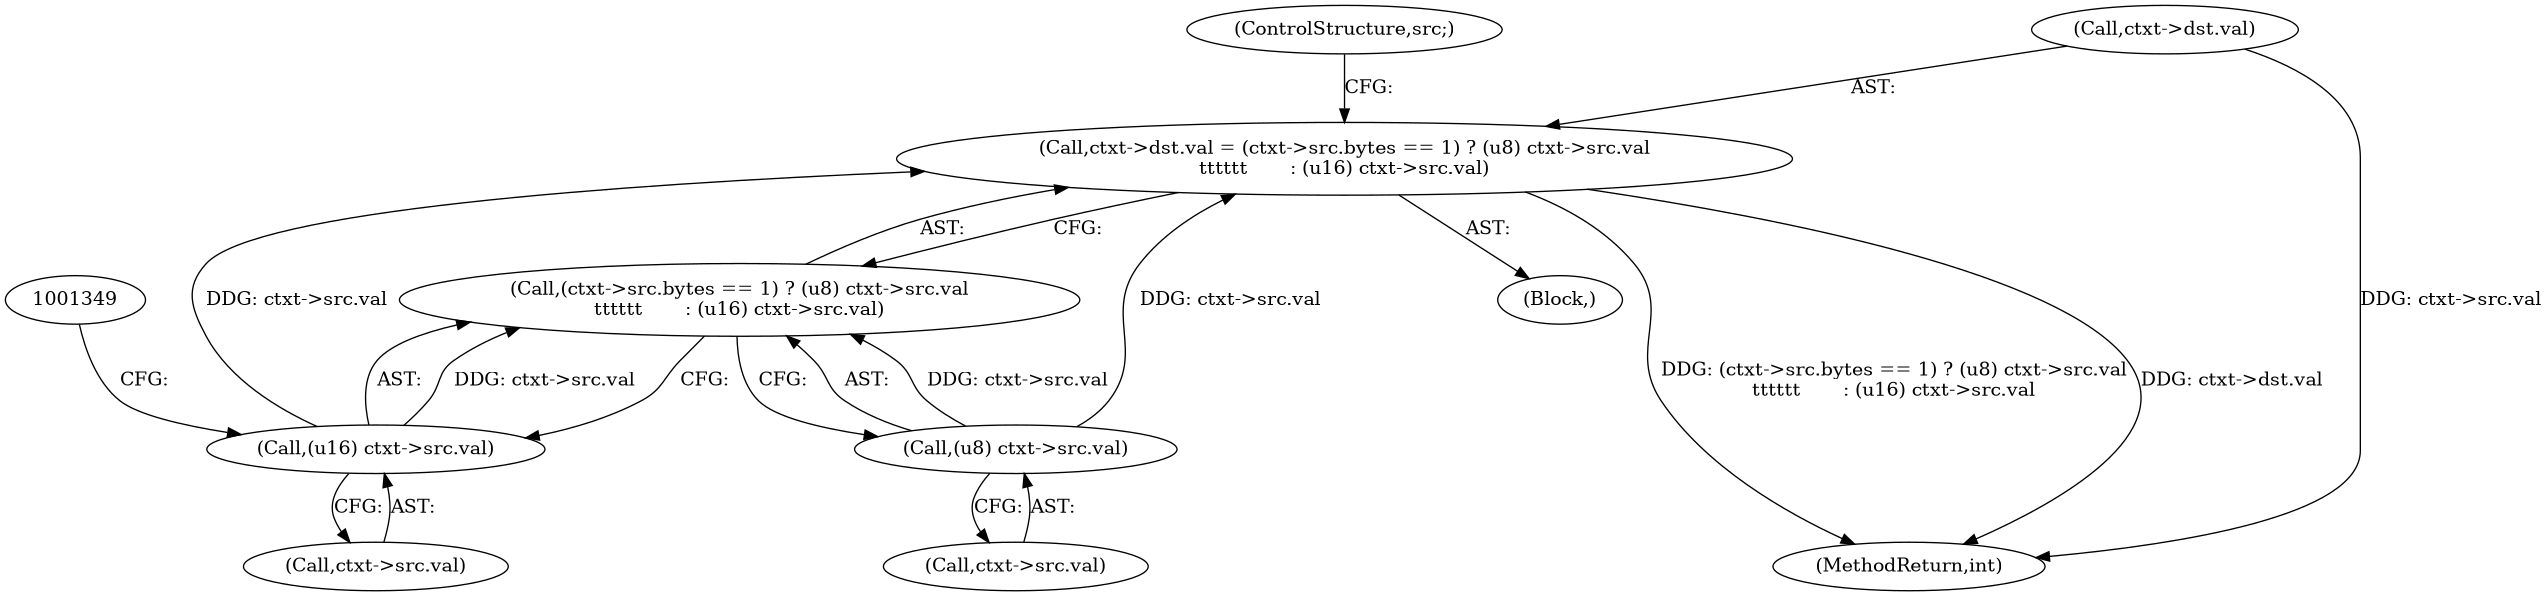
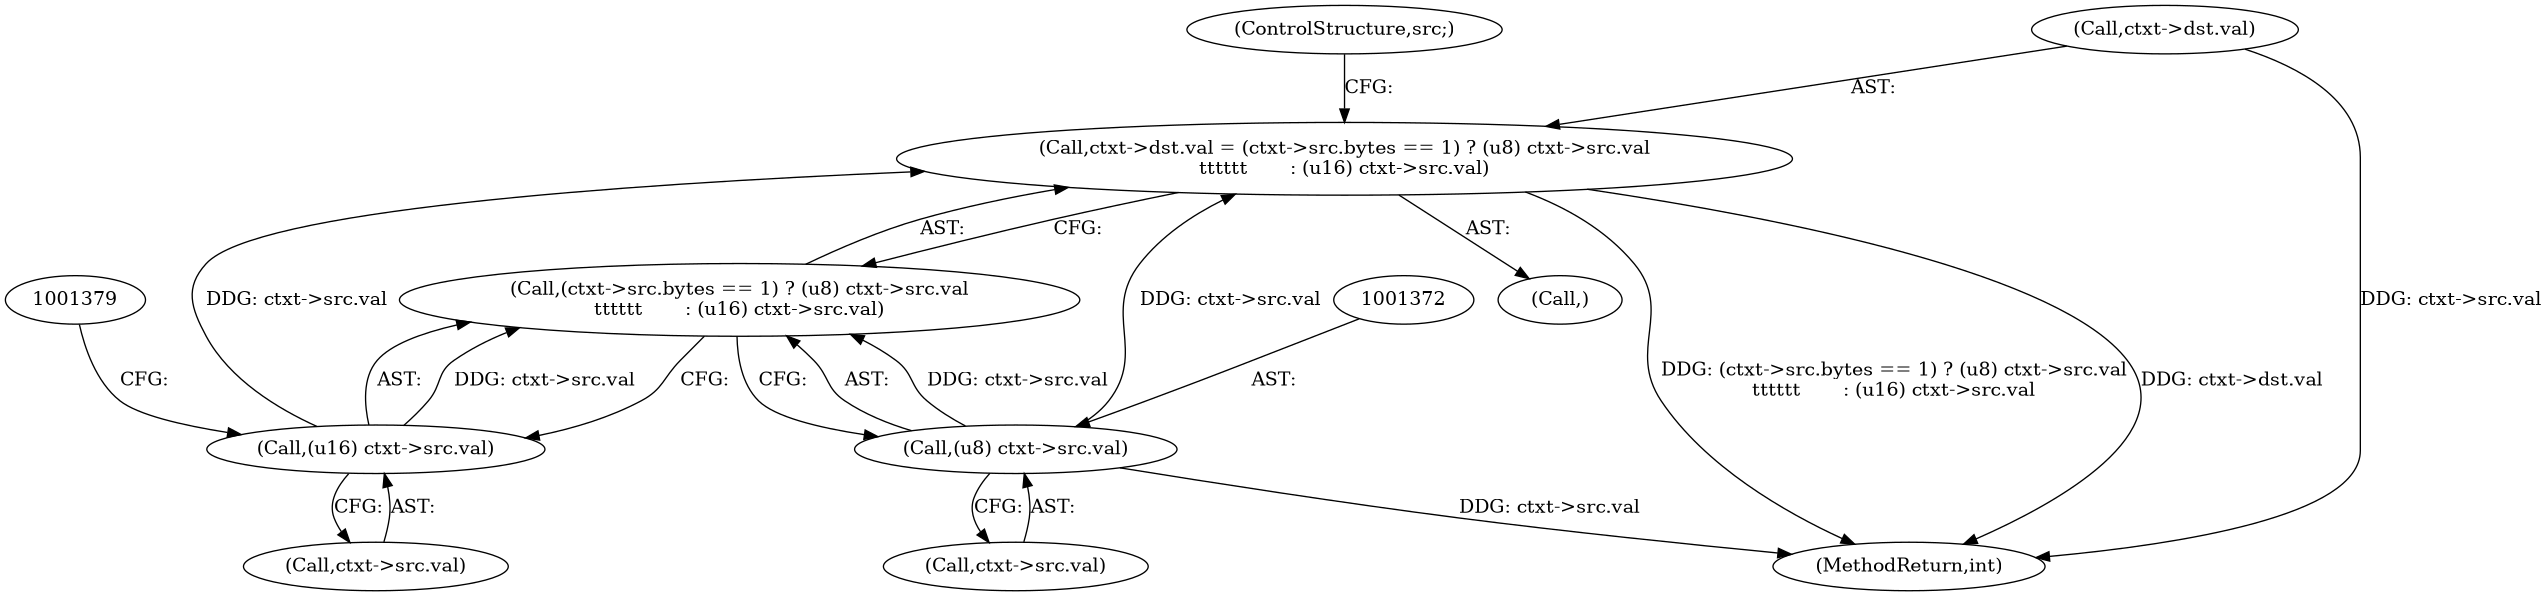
  digraph {
    n1 [label="(Call,ctxt->dst.val = (ctxt->src.bytes == 1) ? (u8) ctxt->src.val\n\t\t\t\t\t\t       : (u16) ctxt->src.val)"]
-   n2 [label="(Block,)"]
+   n2 [label="(Call,)"]
    n3 [label="(MethodReturn,int)"]
    n4 [label="(Call,(ctxt->src.bytes == 1) ? (u8) ctxt->src.val\n\t\t\t\t\t\t       : (u16) ctxt->src.val)"]
    n5 [label="(Call,(u8) ctxt->src.val)"]
    n6 [label="(Call,(u16) ctxt->src.val)"]
    n7 [label="(Call,ctxt->src.val)"]
    n8 [label="(Call,ctxt->src.val)"]
    n9 [label="(ControlStructure,src;)"]
    n10 [label="(Call,ctxt->dst.val)"]
-   1001379 [label=1001349]
+   1001372
+   1001379
    n1 -> n2 [label="AST: "]
    n1 -> n3 [label="DDG: (ctxt->src.bytes == 1) ? (u8) ctxt->src.val\n\t\t\t\t\t\t       : (u16) ctxt->src.val"]
    n1 -> n3 [label="DDG: ctxt->dst.val"]
    n1 -> n4 [label="CFG: "]
    n4 -> n1 [label="AST: "]
    n4 -> n5 [label="CFG: "]
    n4 -> n6 [label="CFG: "]
    n5 -> n1 [label="DDG: ctxt->src.val"]
+   n5 -> n3 [label="DDG: ctxt->src.val"]
    n5 -> n4 [label="AST: "]
    n5 -> n4 [label="DDG: ctxt->src.val"]
    n5 -> n7 [label="CFG: "]
    n6 -> n1 [label="DDG: ctxt->src.val"]
    n6 -> n4 [label="AST: "]
    n6 -> n4 [label="DDG: ctxt->src.val"]
    n6 -> n8 [label="CFG: "]
    n7 -> n5 [label="AST: "]
    n8 -> n6 [label="AST: "]
    n9 -> n1 [label="CFG: "]
    n10 -> n1 [label="AST: "]
    n10 -> n3 [label="DDG: ctxt->src.val"]
+   1001372 -> n5 [label="AST: "]
    1001379 -> n6 [label="CFG: "]
  }
